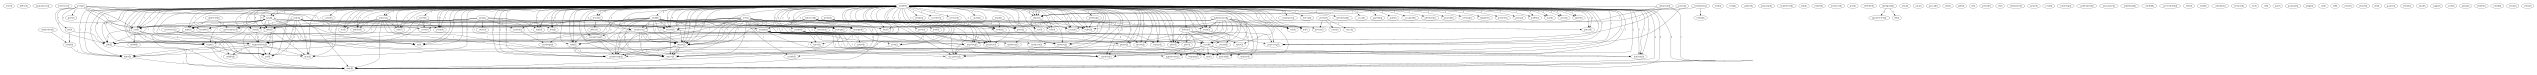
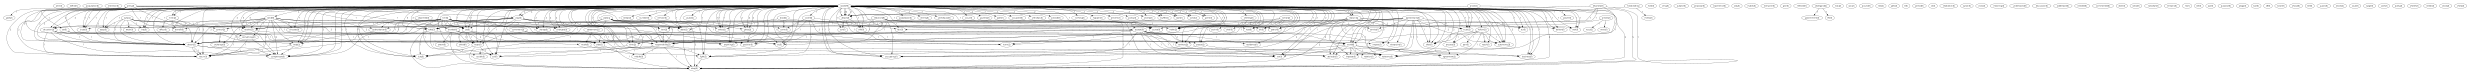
  digraph {
    fontname=Montserrat
    node [fontname=Montserrat]
    edge [fontname=Montserrat]
    n1 [label="aren(1)"]
    n2 [label="define(1)"]
    n3 [label="population(1)"]
    n4 [label="intention(1)"]
    n5 [label="israel(19)"]
    n6 [label="power(1)"]
    n7 [label="keeps(1)"]
    n8 [label="number(1)"]
    n9 [label="remove(1)"]
    n10 [label="cause(2)"]
    n11 [label="cover(6)"]
    n12 [label="follow(2)"]
    n13 [label="attack(1)"]
    n14 [label="shelling(1)"]
    n15 [label="land(8)"]
    n16 [label="possession(1)"]
    n17 [label="enemy(1)"]
    n18 [label="accept(6)"]
    n19 [label="something(2)"]
    n20 [label="withdrawal(1)"]
    n21 [label="occur(1)"]
    n22 [label="process(1)"]
    n23 [label="reach(1)"]
    n24 [label="guerilla(1)"]
    n25 [label="path(1)"]
    n26 [label="occupied(1)"]
    n27 [label="withdraw(1)"]
    n28 [label="son(1)"]
    n29 [label="residence(1)"]
    n30 [label="provide(1)"]
    n31 [label="nothing(1)"]
    n32 [label="use(1)"]
    n33 [label="happen(1)"]
    n34 [label="prevent(1)"]
    n35 [label="policy(1)"]
    n36 [label="chooses(1)"]
    n37 [label="territory(2)"]
    n38 [label="secirity(1)"]
    n39 [label="reason(4)"]
    n40 [label="impact(1)"]
    n41 [label="way(6)"]
    n42 [label="peace(2)"]
    n43 [label="buffer(2)"]
    n44 [label="start(1)"]
    n45 [label="time(2)"]
    n46 [label="side(5)"]
    n47 [label="think(2)"]
    n48 [label="receive(3)"]
    n49 [label="word(6)"]
    n50 [label="change(1)"]
    n51 [label="patrol(1)"]
    n52 [label="wife(1)"]
    n53 [label="act(1)"]
    n54 [label="stays(1)"]
    n55 [label="believe(1)"]
    n56 [label="thay(1)"]
    n57 [label="zone(2)"]
    n58 [label="attitude(1)"]
    n59 [label="view(2)"]
    n60 [label="take(3)"]
    n61 [label="changed(1)"]
    n62 [label="spent(1)"]
    n63 [label="state(2)"]
    n64 [label="host(1)"]
    n65 [label="responsibility(3)"]
    n66 [label="hope(1)"]
    n67 [label="situation(2)"]
    n68 [label="war(1)"]
    n69 [label="bit(1)"]
    n70 [label="anything(1)"]
    n71 [label="gives(2)"]
    n72 [label="trust(2)"]
    n73 [label="course(1)"]
    n74 [label="make(2)"]
    n75 [label="wait(1)"]
    n76 [label="tolerance(1)"]
    n77 [label="soil(1)"]
    n78 [label="position(1)"]
    n79 [label="chose(1)"]
    n80 [label="allow(1)"]
    n81 [label="help(2)"]
    n82 [label="doesn(3)"]
    n83 [label="fight(3)"]
    n84 [label="business(1)"]
    n85 [label="stop(5)"]
    n86 [label="occupancy(1)"]
    n87 [label="try(1)"]
    n88 [label="writes(2)"]
    n89 [label="compensate(1)"]
    n90 [label="return(1)"]
    n91 [label="autonomy(3)"]
    n92 [label="duty(1)"]
    n93 [label="come(1)"]
    n94 [label="harm(2)"]
    n95 [label="part(1)"]
    n96 [label="agreement(2)"]
    n97 [label="control(2)"]
    n98 [label="exchange(1)"]
    n99 [label="viewpoint(1)"]
    n100 [label="shield(1)"]
    n101 [label="border(6)"]
    n102 [label="extent(1)"]
    n103 [label="impasse(1)"]
    n104 [label="benefit(1)"]
    n105 [label="authoritarian(1)"]
    n106 [label="trouble(1)"]
    n107 [label="effect(1)"]
    n108 [label="relation(1)"]
    n109 [label="middle(1)"]
    n110 [label="set(1)"]
    n111 [label="made(1)"]
    n112 [label="hold(1)"]
    n113 [label="bring(1)"]
    n114 [label="army(2)"]
    n115 [label="goes(1)"]
    n116 [label="disarmed(1)"]
    n117 [label="subject(1)"]
    n118 [label="article(2)"]
    n119 [label="news(1)"]
    n120 [label="ncsu(2)"]
    n121 [label="service(1)"]
    n122 [label="proposal(1)"]
    n123 [label="experience(1)"]
    n124 [label="stay(1)"]
    n125 [label="makes(1)"]
    n126 [label="sense(2)"]
    n127 [label="point(1)"]
    n128 [label="shell(1)"]
    n129 [label="everyone(1)"]
    n130 [label="give(1)"]
    n131 [label="infiltrate(1)"]
    n132 [label="disregard(2)"]
    n133 [label="government(1)"]
    n134 [label="life(1)"]
    n135 [label="edu(2)"]
    n136 [label="oac(2)"]
    n137 [label="pound(1)"]
    n138 [label="risk(2)"]
    n139 [label="tim(5)"]
    n140 [label="fact(1)"]
    n141 [label="gets(1)"]
    n142 [label="re(1)"]
    n143 [label="lebanese(1)"]
    n144 [label="period(1)"]
    n145 [label="brad(2)"]
    n146 [label="ok(1)"]
    n147 [label="statement(2)"]
    n148 [label="retaliation(1)"]
    n149 [label="syrian(1)"]
    n150 [label="cross(1)"]
    n151 [label="syria(4)"]
    n152 [label="retain(1)"]
    n153 [label="meaning(1)"]
    n154 [label="understand(1)"]
    n155 [label="discussion(1)"]
    n156 [label="addressed(1)"]
    n157 [label="palestinians(3)"]
    n158 [label="needed(1)"]
    n159 [label="commented(1)"]
    n160 [label="didn(1)"]
    n161 [label="isreal(1)"]
    n162 [label="hizbollah(1)"]
    n163 [label="comment(2)"]
    n164 [label="arab(4)"]
    n165 [label="lebanon(8)"]
    n166 [label="prove(2)"]
    n167 [label="remains(1)"]
    n168 [label="etc(1)"]
    n169 [label="kill(1)"]
    n170 [label="apr(1)"]
    n171 [label="hezbollah(4)"]
    n172 [label="militia(1)"]
    n173 [label="purpose(1)"]
    n174 [label="pisga(1)"]
    n175 [label="bat(1)"]
    n176 [label="idf(1)"]
    n177 [label="lower(1)"]
    n178 [label="shows(1)"]
    n179 [label="tell(1)"]
    n180 [label="guano(1)"]
    n181 [label="tclock(2)"]
    n182 [label="issue(1)"]
    n183 [label="wage(1)"]
    n184 [label="work(1)"]
    n185 [label="party(2)"]
    n186 [label="sheikh(1)"]
    n187 [label="needs(1)"]
    n188 [label="clock(2)"]
    n189 [label="chess(1)"]
    n5 -> n6 [label=1]
    n5 -> n7 [label=1]
    n5 -> n8 [label=1]
    n5 -> n9 [label=1]
    n5 -> n10 [label=1]
    n5 -> n11 [label=1]
    n5 -> n12 [label=1]
    n5 -> n13 [label=2]
    n5 -> n13 [label=2]
    n5 -> n13 [label=2]
    n5 -> n13 [label=2]
    n5 -> n14 [label=1]
    n5 -> n15 [label=4]
    n5 -> n16 [label=1]
    n5 -> n17 [label=1]
    n5 -> n18 [label=4]
    n5 -> n19 [label=2]
    n5 -> n20 [label=1]
    n5 -> n21 [label=1]
    n5 -> n22 [label=1]
    n5 -> n23 [label=1]
    n5 -> n24 [label=1]
    n5 -> n25 [label=1]
    n5 -> n26 [label=1]
    n5 -> n27 [label=1]
    n5 -> n28 [label=1]
    n5 -> n29 [label=2]
    n5 -> n30 [label=2]
    n5 -> n31 [label=1]
    n5 -> n32 [label=1]
    n5 -> n32 [label=1]
    n5 -> n32 [label=1]
    n5 -> n33 [label=1]
    n5 -> n34 [label=1]
    n5 -> n35 [label=1]
    n5 -> n36 [label=1]
    n5 -> n37 [label=2]
    n5 -> n37 [label=2]
    n5 -> n38 [label=2]
    n5 -> n38 [label=2]
    n5 -> n39 [label=1]
    n5 -> n39 [label=1]
    n5 -> n40 [label=1]
    n5 -> n40 [label=1]
    n5 -> n41 [label=4]
    n5 -> n41 [label=4]
    n5 -> n42 [label=2]
    n5 -> n42 [label=2]
    n5 -> n43 [label=1]
    n5 -> n43 [label=1]
    n5 -> n44 [label=1]
    n5 -> n44 [label=1]
    n5 -> n45 [label=1]
    n5 -> n45 [label=1]
    n5 -> n46 [label=4]
    n5 -> n46 [label=4]
    n5 -> n47 [label=1]
    n5 -> n47 [label=1]
    n5 -> n48 [label=3]
    n5 -> n48 [label=3]
    n5 -> n49 [label=5]
    n5 -> n49 [label=5]
    n5 -> n50 [label=2]
    n5 -> n50 [label=2]
    n5 -> n51 [label=2]
    n5 -> n51 [label=2]
    n5 -> n52 [label=1]
    n5 -> n52 [label=1]
    n5 -> n53 [label=1]
    n5 -> n53 [label=1]
    n5 -> n54 [label=1]
    n5 -> n54 [label=1]
    n5 -> n55 [label=1]
    n5 -> n55 [label=1]
    n5 -> n56 [label=1]
    n5 -> n56 [label=1]
    n5 -> n57 [label=1]
    n5 -> n57 [label=1]
    n5 -> n58 [label=2]
    n5 -> n58 [label=2]
    n5 -> n59 [label=1]
    n5 -> n59 [label=1]
    n5 -> n60 [label=3]
    n5 -> n60 [label=3]
    n5 -> n61 [label=2]
    n5 -> n61 [label=2]
    n5 -> n62 [label=1]
    n5 -> n62 [label=1]
    n5 -> n63 [label=1]
    n5 -> n63 [label=1]
    n5 -> n64 [label=1]
    n5 -> n64 [label=1]
    n5 -> n65 [label=1]
    n5 -> n65 [label=1]
    n5 -> n66 [label=1]
    n5 -> n66 [label=1]
    n5 -> n67 [label=2]
    n5 -> n67 [label=2]
    n5 -> n68 [label=1]
    n5 -> n68 [label=1]
    n5 -> n69 [label=1]
    n5 -> n69 [label=1]
    n5 -> n70 [label=1]
    n5 -> n70 [label=1]
    n5 -> n71 [label=2]
    n5 -> n71 [label=2]
    n5 -> n71 [label=2]
    n5 -> n72 [label=1]
    n5 -> n72 [label=1]
    n5 -> n72 [label=1]
    n5 -> n73 [label=1]
    n5 -> n73 [label=1]
    n5 -> n73 [label=1]
    n5 -> n74 [label=1]
    n5 -> n74 [label=1]
    n5 -> n74 [label=1]
    n5 -> n75 [label=1]
    n5 -> n75 [label=1]
    n5 -> n75 [label=1]
    n5 -> n76 [label=2]
    n5 -> n76 [label=2]
    n5 -> n76 [label=2]
    n5 -> n77 [label=1]
    n5 -> n77 [label=1]
    n5 -> n77 [label=1]
    n5 -> n78 [label=2]
    n5 -> n78 [label=2]
    n5 -> n78 [label=2]
    n5 -> n79 [label=1]
    n5 -> n79 [label=1]
    n5 -> n79 [label=1]
    n5 -> n80 [label=1]
    n5 -> n80 [label=1]
    n5 -> n80 [label=1]
    n5 -> n81 [label=2]
    n5 -> n81 [label=2]
    n5 -> n81 [label=2]
    n5 -> n82 [label=2]
    n5 -> n82 [label=2]
    n5 -> n82 [label=2]
    n5 -> n82 [label=2]
    n5 -> n82 [label=2]
    n5 -> n82 [label=2]
    n5 -> n83 [label=1]
    n5 -> n83 [label=1]
    n5 -> n83 [label=1]
    n5 -> n84 [label=1]
    n5 -> n84 [label=1]
    n5 -> n84 [label=1]
    n5 -> n85 [label=5]
    n5 -> n85 [label=5]
    n5 -> n85 [label=5]
    n5 -> n86 [label=1]
    n5 -> n86 [label=1]
    n5 -> n86 [label=1]
    n5 -> n87 [label=1]
    n5 -> n87 [label=1]
    n5 -> n87 [label=1]
    n5 -> n88 [label=1]
    n5 -> n88 [label=1]
    n5 -> n88 [label=1]
    n5 -> n89 [label=2]
    n5 -> n89 [label=2]
    n5 -> n89 [label=2]
    n5 -> n90 [label=2]
    n5 -> n90 [label=2]
    n5 -> n90 [label=2]
    n5 -> n91 [label=1]
    n5 -> n91 [label=1]
    n5 -> n91 [label=1]
    n5 -> n92 [label=1]
    n5 -> n92 [label=1]
    n5 -> n92 [label=1]
    n11 -> n18 [label=1]
    n11 -> n65 [label=1]
    n11 -> n83 [label=1]
    n11 -> n93 [label=1]
+   n11 -> n94 [label=2]
    n12 -> n22 [label=1]
    n12 -> n23 [label=1]
    n12 -> n80 [label=1]
    n12 -> n91 [label=1]
    n12 -> n95 [label=1]
    n12 -> n96 [label=1]
    n13 -> n28 [label=1]
    n13 -> n37 [label=1]
    n13 -> n52 [label=1]
    n14 -> n74 [label=1]
    n15 -> n19 [label=1]
    n15 -> n36 [label=2]
    n15 -> n48 [label=3]
    n15 -> n49 [label=2]
    n15 -> n50 [label=2]
    n15 -> n61 [label=2]
    n15 -> n67 [label=2]
    n15 -> n70 [label=1]
    n15 -> n78 [label=2]
    n15 -> n81 [label=2]
    n15 -> n82 [label=2]
    n15 -> n82 [label=2]
    n15 -> n89 [label=2]
    n15 -> n90 [label=2]
    n15 -> n97 [label=1]
    n15 -> n98 [label=1]
    n18 -> n29 [label=1]
    n18 -> n42 [label=1]
    n18 -> n45 [label=1]
    n18 -> n49 [label=3]
    n18 -> n58 [label=1]
    n18 -> n65 [label=1]
    n18 -> n68 [label=1]
    n18 -> n76 [label=1]
    n18 -> n84 [label=1]
    n18 -> n86 [label=1]
    n18 -> n94 [label=1]
    n18 -> n99 [label=1]
    n19 -> n89 [label=1]
    n19 -> n90 [label=1]
    n32 -> n46 [label=1]
    n32 -> n66 [label=1]
    n32 -> n66 [label=1]
    n32 -> n87 [label=1]
    n32 -> n100 [label=1]
    n39 -> n46 [label=1]
    n39 -> n53 [label=2]
    n39 -> n55 [label=2]
    n39 -> n75 [label=2]
    n39 -> n79 [label=2]
    n39 -> n83 [label=2]
    n39 -> n85 [label=2]
    n39 -> n96 [label=1]
    n39 -> n103 [label=1]
    n41 -> n32 [label=1]
    n41 -> n46 [label=1]
    n41 -> n48 [label=1]
    n41 -> n49 [label=1]
    n41 -> n51 [label=1]
    n41 -> n58 [label=1]
    n41 -> n60 [label=1]
    n41 -> n63 [label=1]
    n41 -> n66 [label=1]
    n41 -> n76 [label=1]
    n41 -> n104 [label=1]
    n41 -> n105 [label=1]
    n42 -> n68 [label=1]
    n42 -> n86 [label=1]
    n45 -> n106 [label=1]
    n46 -> n85 [label=1]
    n47 -> n48 [label=1]
    n47 -> n104 [label=1]
    n47 -> n107 [label=1]
    n48 -> n70 [label=1]
    n48 -> n89 [label=1]
    n48 -> n90 [label=1]
    n49 -> n58 [label=1]
    n49 -> n68 [label=1]
    n49 -> n76 [label=1]
    n49 -> n84 [label=1]
    n49 -> n86 [label=1]
    n49 -> n96 [label=1]
    n49 -> n103 [label=1]
    n49 -> n108 [label=1]
    n59 -> n65 [label=1]
    n60 -> n65 [label=1]
    n60 -> n77 [label=1]
    n60 -> n85 [label=1]
    n60 -> n92 [label=1]
    n63 -> n85 [label=1]
    n63 -> n87 [label=1]
    n65 -> n77 [label=1]
    n65 -> n83 [label=1]
    n65 -> n85 [label=1]
    n65 -> n92 [label=1]
    n65 -> n109 [label=1]
    n66 -> n77 [label=1]
    n66 -> n85 [label=1]
    n66 -> n92 [label=1]
    n67 -> n78 [label=1]
    n67 -> n81 [label=1]
    n67 -> n82 [label=1]
    n67 -> n82 [label=1]
    n67 -> n89 [label=1]
    n67 -> n90 [label=1]
    n72 -> n80 [label=1]
    n72 -> n91 [label=1]
    n81 -> n89 [label=1]
    n81 -> n90 [label=1]
    n82 -> n89 [label=1]
    n82 -> n89 [label=1]
    n82 -> n90 [label=1]
    n82 -> n90 [label=1]
    n83 -> n85 [label=1]
    n97 -> n98 [label=1]
    n101 -> n37 [label=1]
-   n101 -> n38 [label=2]
    n101 -> n40 [label=1]
    n101 -> n46 [label=2]
    n101 -> n85 [label=1]
    n101 -> n102 [label=1]
    n110 -> n46 [label=1]
    n110 -> n111 [label=1]
    n111 -> n83 [label=1]
    n114 -> n32 [label=1]
    n114 -> n32 [label=1]
    n114 -> n41 [label=1]
    n114 -> n46 [label=1]
    n114 -> n48 [label=1]
    n114 -> n93 [label=1]
    n114 -> n94 [label=1]
    n114 -> n104 [label=1]
    n114 -> n110 [label=1]
    n114 -> n115 [label=1]
    n116 -> n63 [label=1]
    n116 -> n105 [label=1]
    n118 -> n119 [label=1]
    n118 -> n120 [label=1]
    n118 -> n121 [label=1]
    n126 -> n59 [label=1]
    n126 -> n65 [label=1]
    n126 -> n94 [label=1]
    n126 -> n127 [label=1]
    n126 -> n128 [label=1]
    n132 -> n133 [label=1]
    n132 -> n134 [label=1]
    n139 -> n32 [label=1]
    n139 -> n32 [label=1]
    n139 -> n48 [label=1]
    n139 -> n50 [label=1]
    n139 -> n61 [label=1]
    n139 -> n67 [label=1]
    n139 -> n71 [label=1]
    n139 -> n78 [label=1]
    n139 -> n81 [label=1]
    n139 -> n82 [label=1]
    n139 -> n82 [label=1]
    n139 -> n88 [label=1]
    n139 -> n89 [label=1]
    n139 -> n90 [label=1]
    n139 -> n101 [label=1]
    n139 -> n106 [label=1]
    n139 -> n140 [label=1]
    n143 -> n13 [label=1]
    n143 -> n37 [label=1]
    n143 -> n73 [label=1]
    n143 -> n74 [label=1]
    n143 -> n85 [label=1]
    n145 -> n88 [label=1]
    n145 -> n93 [label=1]
    n145 -> n121 [label=1]
    n147 -> n111 [label=1]
    n151 -> n54 [label=1]
    n151 -> n56 [label=1]
    n151 -> n60 [label=1]
    n151 -> n63 [label=1]
    n151 -> n82 [label=1]
    n151 -> n82 [label=1]
    n151 -> n97 [label=1]
    n151 -> n105 [label=1]
    n151 -> n152 [label=1]
    n157 -> n46 [label=1]
    n157 -> n48 [label=1]
    n157 -> n49 [label=1]
    n157 -> n59 [label=7]
    n157 -> n70 [label=1]
    n157 -> n72 [label=2]
    n157 -> n80 [label=1]
    n157 -> n91 [label=2]
    n157 -> n96 [label=1]
    n157 -> n99 [label=1]
    n157 -> n103 [label=1]
    n157 -> n108 [label=1]
    n157 -> n140 [label=1]
    n163 -> n65 [label=1]
    n163 -> n109 [label=1]
    n164 -> n60 [label=1]
    n164 -> n63 [label=1]
    n164 -> n64 [label=1]
    n164 -> n65 [label=1]
    n164 -> n66 [label=1]
    n164 -> n69 [label=1]
    n164 -> n72 [label=1]
    n164 -> n77 [label=1]
    n164 -> n85 [label=2]
    n164 -> n87 [label=1]
    n164 -> n92 [label=1]
    n165 -> n60 [label=2]
    n165 -> n68 [label=1]
    n165 -> n73 [label=1]
    n165 -> n74 [label=1]
    n165 -> n82 [label=1]
    n165 -> n82 [label=1]
    n165 -> n85 [label=1]
    n165 -> n86 [label=1]
    n165 -> n140 [label=1]
    n166 -> n13 [label=1]
    n166 -> n76 [label=1]
    n171 -> n13 [label=1]
    n171 -> n172 [label=1]
  }
